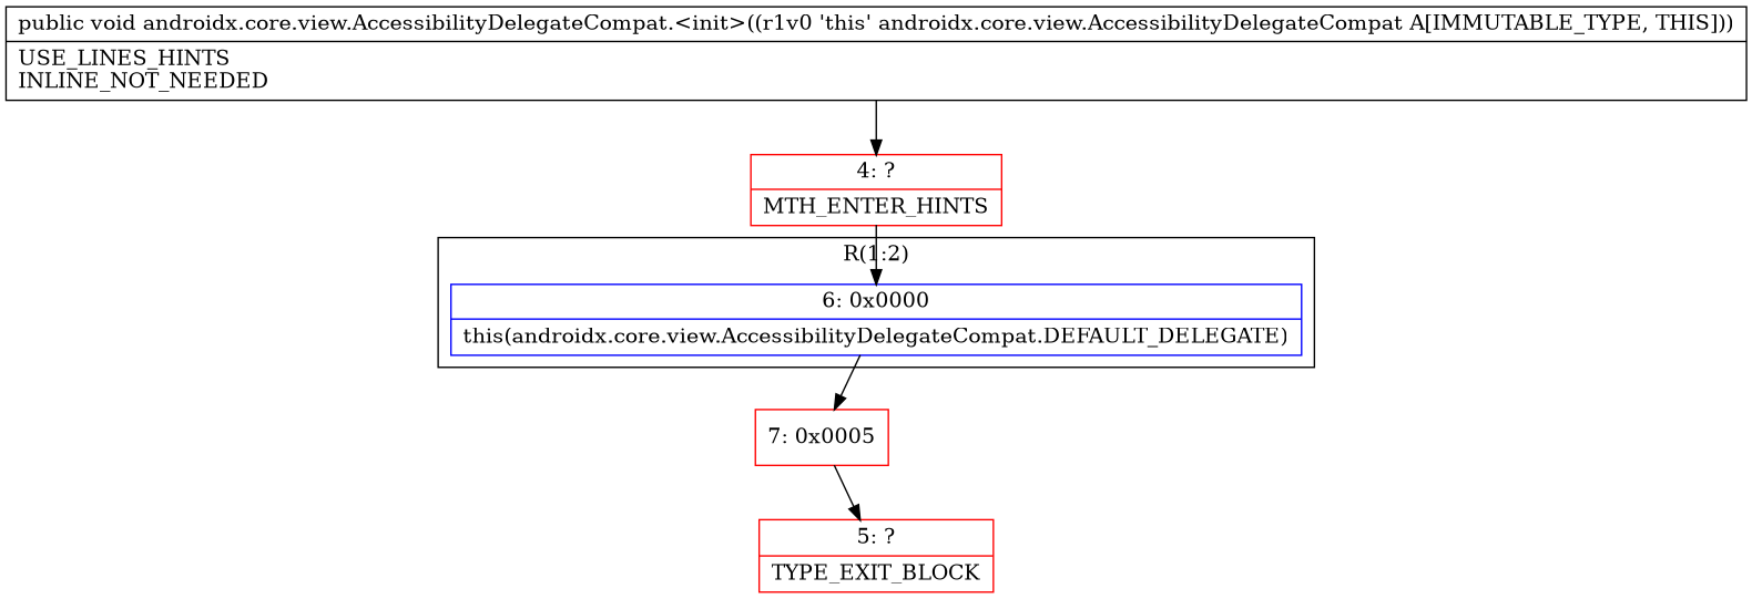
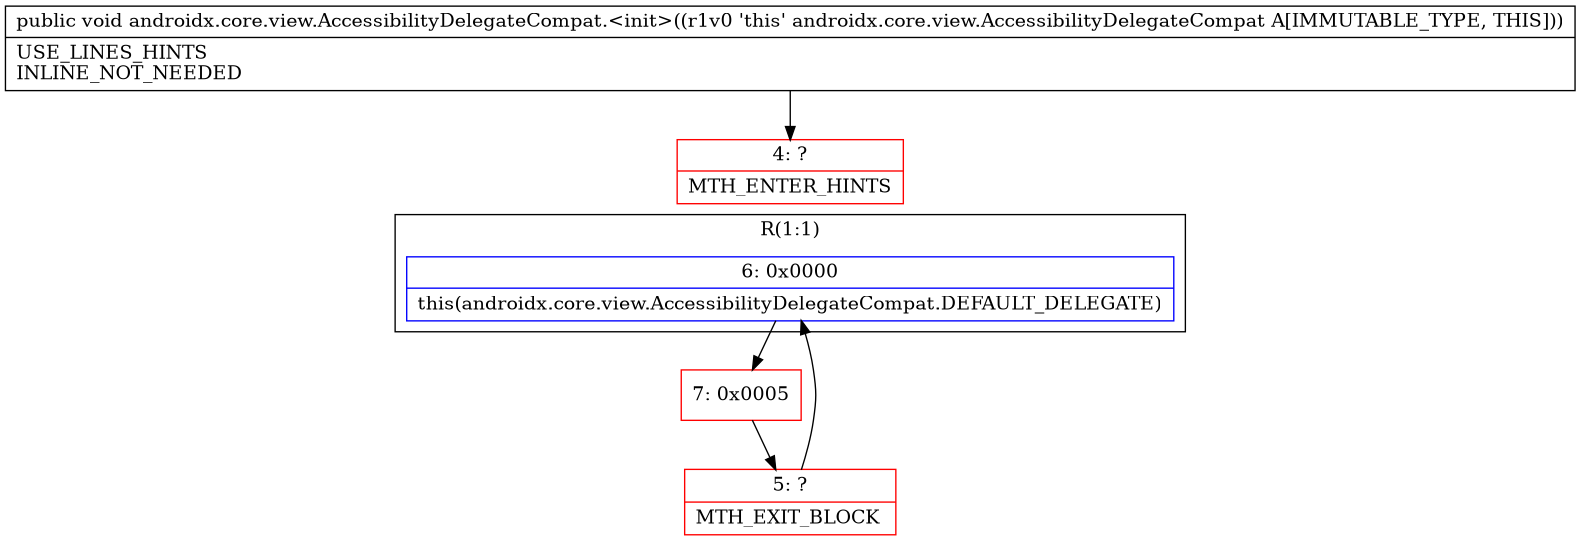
  digraph {
    node [color=red shape=record]
    n1 [color=blue label="{6\:\ 0x0000|this(androidx.core.view.AccessibilityDelegateCompat.DEFAULT_DELEGATE)\l}"]
    n2 [label="{7\:\ 0x0005}"]
-   n3 [label="{5\:\ ?|TYPE_EXIT_BLOCK\l}"]
+   n3 [label="{5\:\ ?|MTH_EXIT_BLOCK\l}"]
    n4 [label="{4\:\ ?|MTH_ENTER_HINTS\l}"]
    n5 [label="{public void androidx.core.view.AccessibilityDelegateCompat.\<init\>((r1v0 'this' androidx.core.view.AccessibilityDelegateCompat A[IMMUTABLE_TYPE, THIS]))  | USE_LINES_HINTS\lINLINE_NOT_NEEDED\l}" color=""]
    subgraph cluster_1 {
-     label="R(1:2)"
+     label="R(1:1)"
      n1
    }
    n1 -> n2
    n2 -> n3
-   n4 -> n1
+   n3 -> n1
    n5 -> n4
  }
